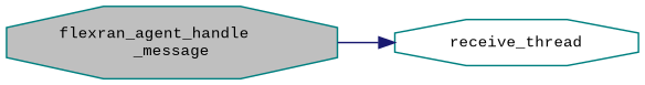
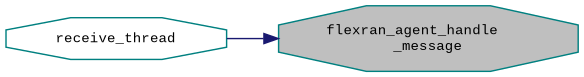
  digraph {
    rankdir=RL
    fontname="Liberation Mono"
    node [color=teal fontname="Liberation Mono" fontsize=10 shape=octagon style=filled]
    n1 [fillcolor=grey75 fontcolor=black height=0.2 label="flexran_agent_handle\l_message" width=0.4]
    n2 [fillcolor=white height=0.2 label=receive_thread width=0.4]
-   n2 -> n1 [color=midnightblue dir=back fontname="Liberation Mono" fontsize=10 labelfontname=Helvetica labelfontsize=10 style=solid]
+   n1 -> n2 [color=midnightblue dir=back fontname="Liberation Mono" fontsize=10 labelfontname=Helvetica labelfontsize=10 style=solid]
  }
